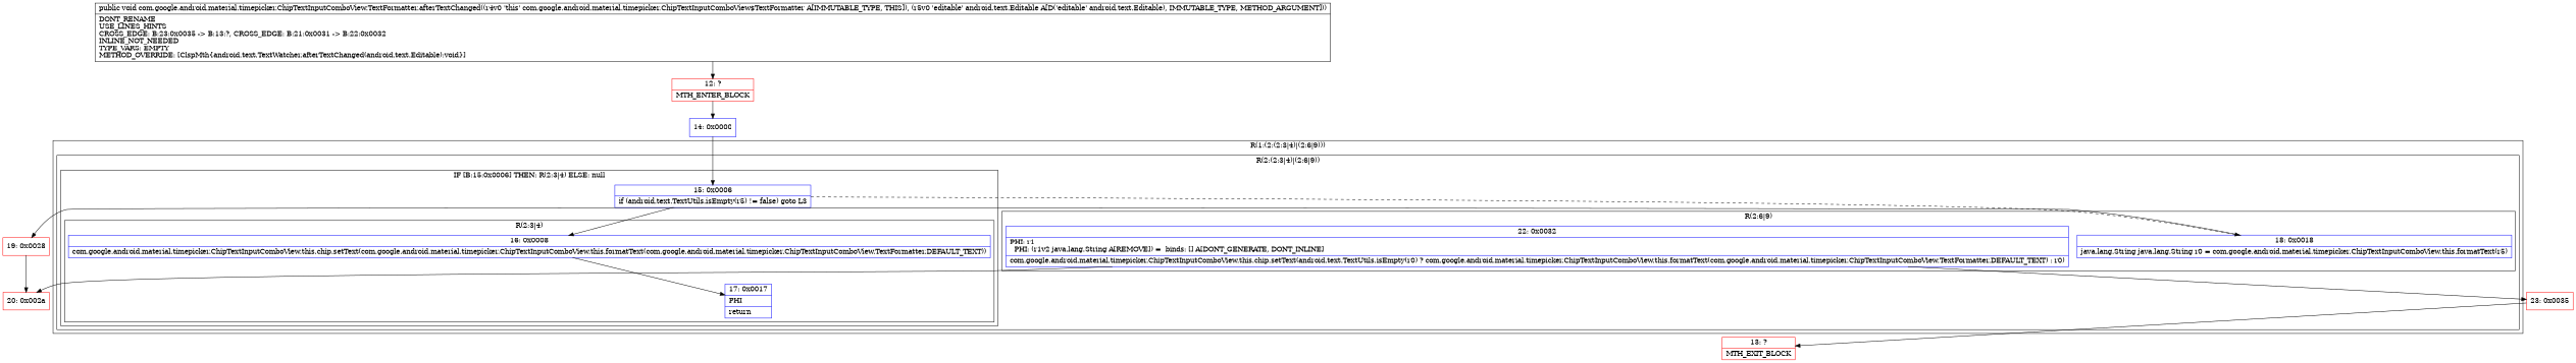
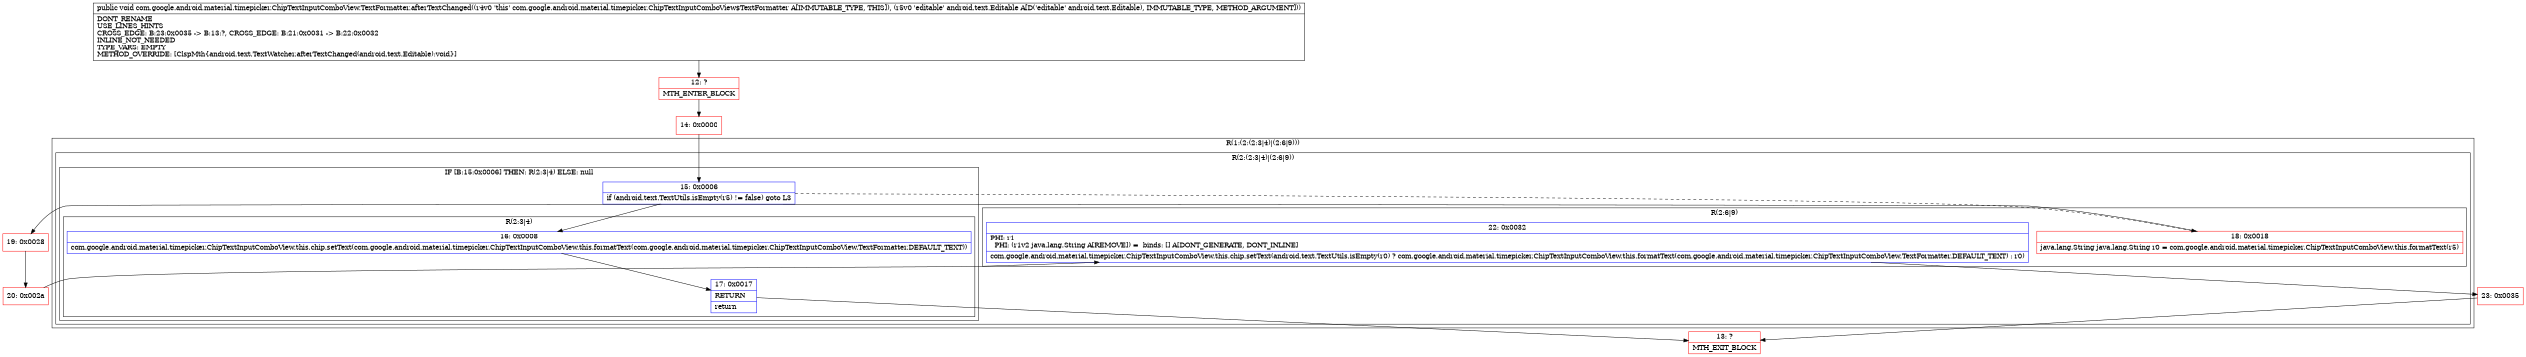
  digraph {
    node [color=red shape=record]
    n1 [color=blue label="{16\:\ 0x0008|com.google.android.material.timepicker.ChipTextInputComboView.this.chip.setText(com.google.android.material.timepicker.ChipTextInputComboView.this.formatText(com.google.android.material.timepicker.ChipTextInputComboView.TextFormatter.DEFAULT_TEXT))\l}"]
-   n2 [color=blue label="{17\:\ 0x0017|PHI\l|return\l}"]
+   n2 [color=blue label="{17\:\ 0x0017|RETURN\l|return\l}"]
    n3 [color=blue label="{15\:\ 0x0006|if (android.text.TextUtils.isEmpty(r5) != false) goto L3\l}"]
-   n4 [color=blue label="{18\:\ 0x0018|java.lang.String java.lang.String r0 = com.google.android.material.timepicker.ChipTextInputComboView.this.formatText(r5)\l}"]
+   n4 [label="{18\:\ 0x0018|java.lang.String java.lang.String r0 = com.google.android.material.timepicker.ChipTextInputComboView.this.formatText(r5)\l}"]
    n5 [color=blue label="{22\:\ 0x0032|PHI: r1 \l  PHI: (r1v2 java.lang.String A[REMOVE]) =  binds: [] A[DONT_GENERATE, DONT_INLINE]\l|com.google.android.material.timepicker.ChipTextInputComboView.this.chip.setText(android.text.TextUtils.isEmpty(r0) ? com.google.android.material.timepicker.ChipTextInputComboView.this.formatText(com.google.android.material.timepicker.ChipTextInputComboView.TextFormatter.DEFAULT_TEXT) : r0)\l}"]
    n6 [label="{13\:\ ?|MTH_EXIT_BLOCK\l}"]
    n7 [label="{19\:\ 0x0028}"]
    n8 [label="{23\:\ 0x0035}"]
    n9 [label="{20\:\ 0x002a}"]
    n10 [label="{12\:\ ?|MTH_ENTER_BLOCK\l}"]
-   n11 [color=blue label="{14\:\ 0x0000}"]
+   n11 [label="{14\:\ 0x0000}"]
    n12 [label="{public void com.google.android.material.timepicker.ChipTextInputComboView.TextFormatter.afterTextChanged((r4v0 'this' com.google.android.material.timepicker.ChipTextInputComboView$TextFormatter A[IMMUTABLE_TYPE, THIS]), (r5v0 'editable' android.text.Editable A[D('editable' android.text.Editable), IMMUTABLE_TYPE, METHOD_ARGUMENT]))  | DONT_RENAME\lUSE_LINES_HINTS\lCROSS_EDGE: B:23:0x0035 \-\> B:13:?, CROSS_EDGE: B:21:0x0031 \-\> B:22:0x0032\lINLINE_NOT_NEEDED\lTYPE_VARS: EMPTY\lMETHOD_OVERRIDE: [ClspMth\{android.text.TextWatcher.afterTextChanged(android.text.Editable):void\}]\l}" color=""]
    subgraph cluster_1 {
      label="R(1:(2:(2:3|4)|(2:6|9)))"
      subgraph cluster_2 {
        label="R(2:(2:3|4)|(2:6|9))"
        subgraph cluster_3 {
          label="IF [B:15:0x0006] THEN: R(2:3|4) ELSE: null"
          n3
          subgraph cluster_4 {
            label="R(2:3|4)"
            n1
            n2
          }
        }
        subgraph cluster_5 {
          label="R(2:6|9)"
          n4
          n5
        }
      }
    }
    n1 -> n2
+   n2 -> n6
    n3 -> n1
    n3 -> n4 [style=dashed]
    n4 -> n7
    n5 -> n8
    n7 -> n9
    n8 -> n6
-   n5 -> n9
+   n9 -> n5
    n10 -> n11
    n11 -> n3
    n12 -> n10
  }
